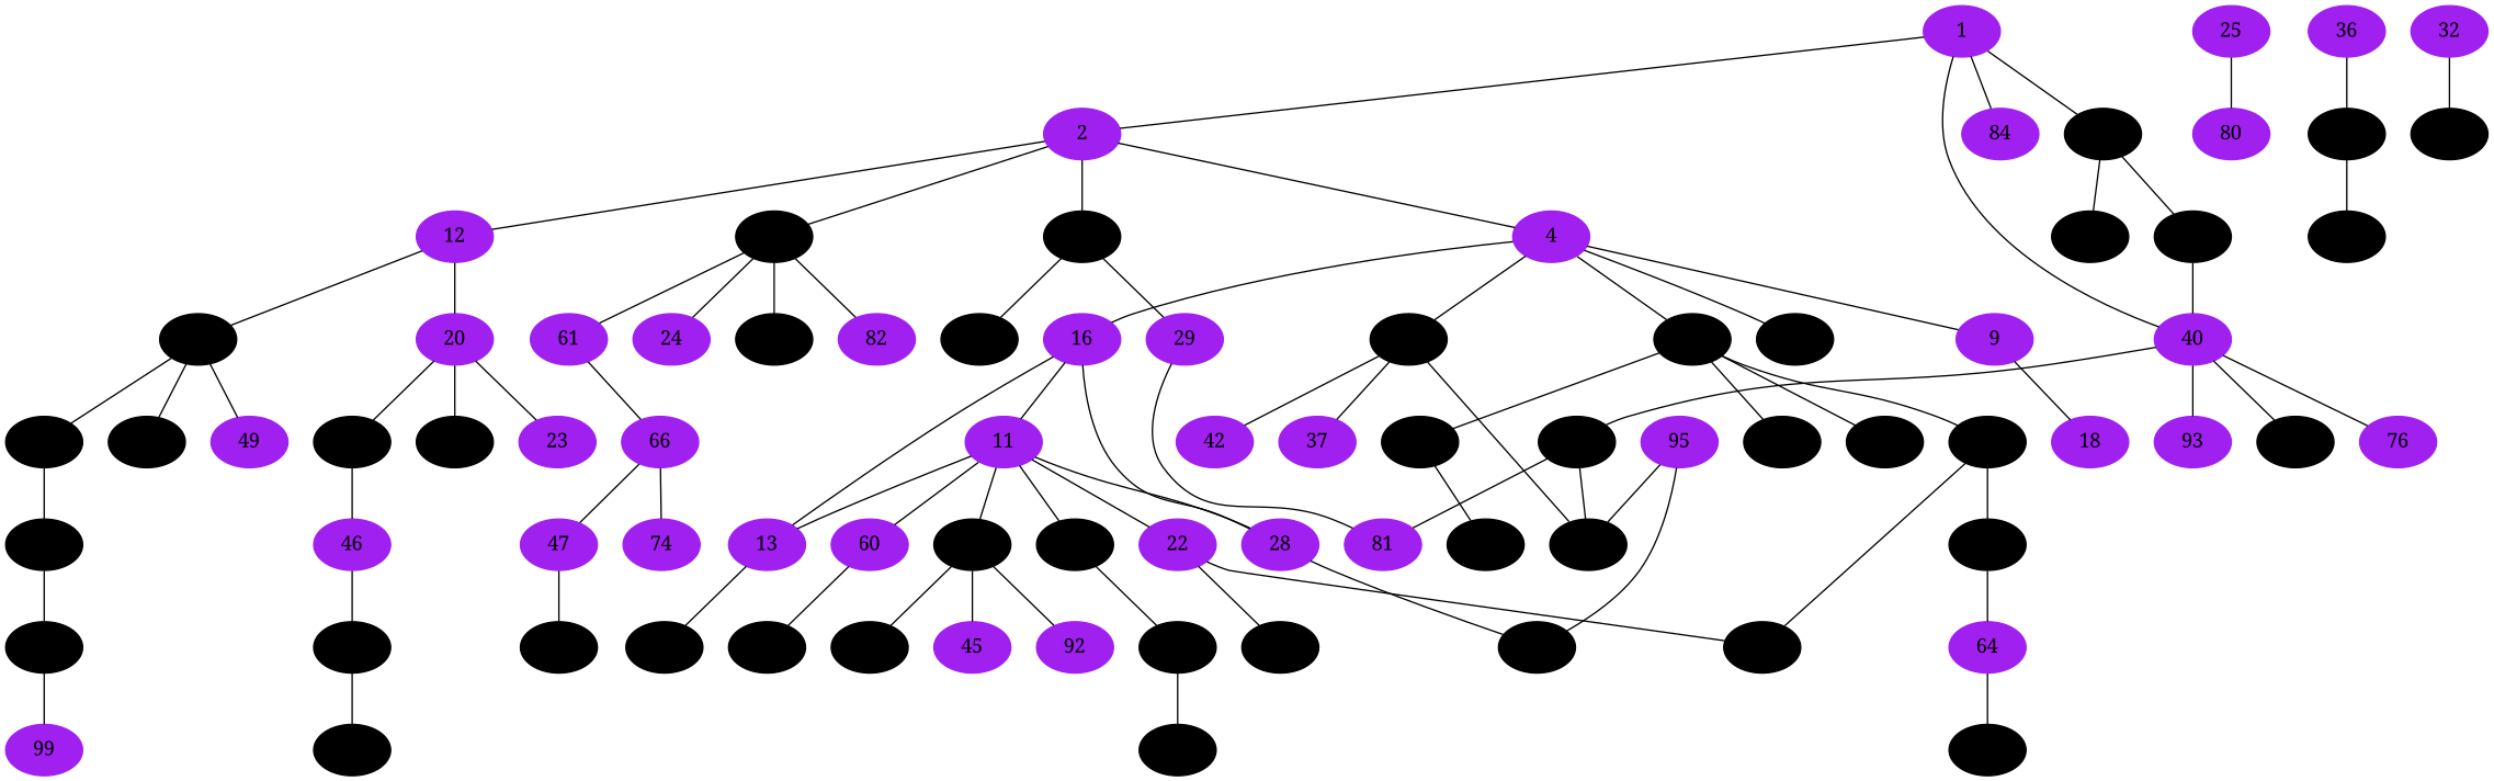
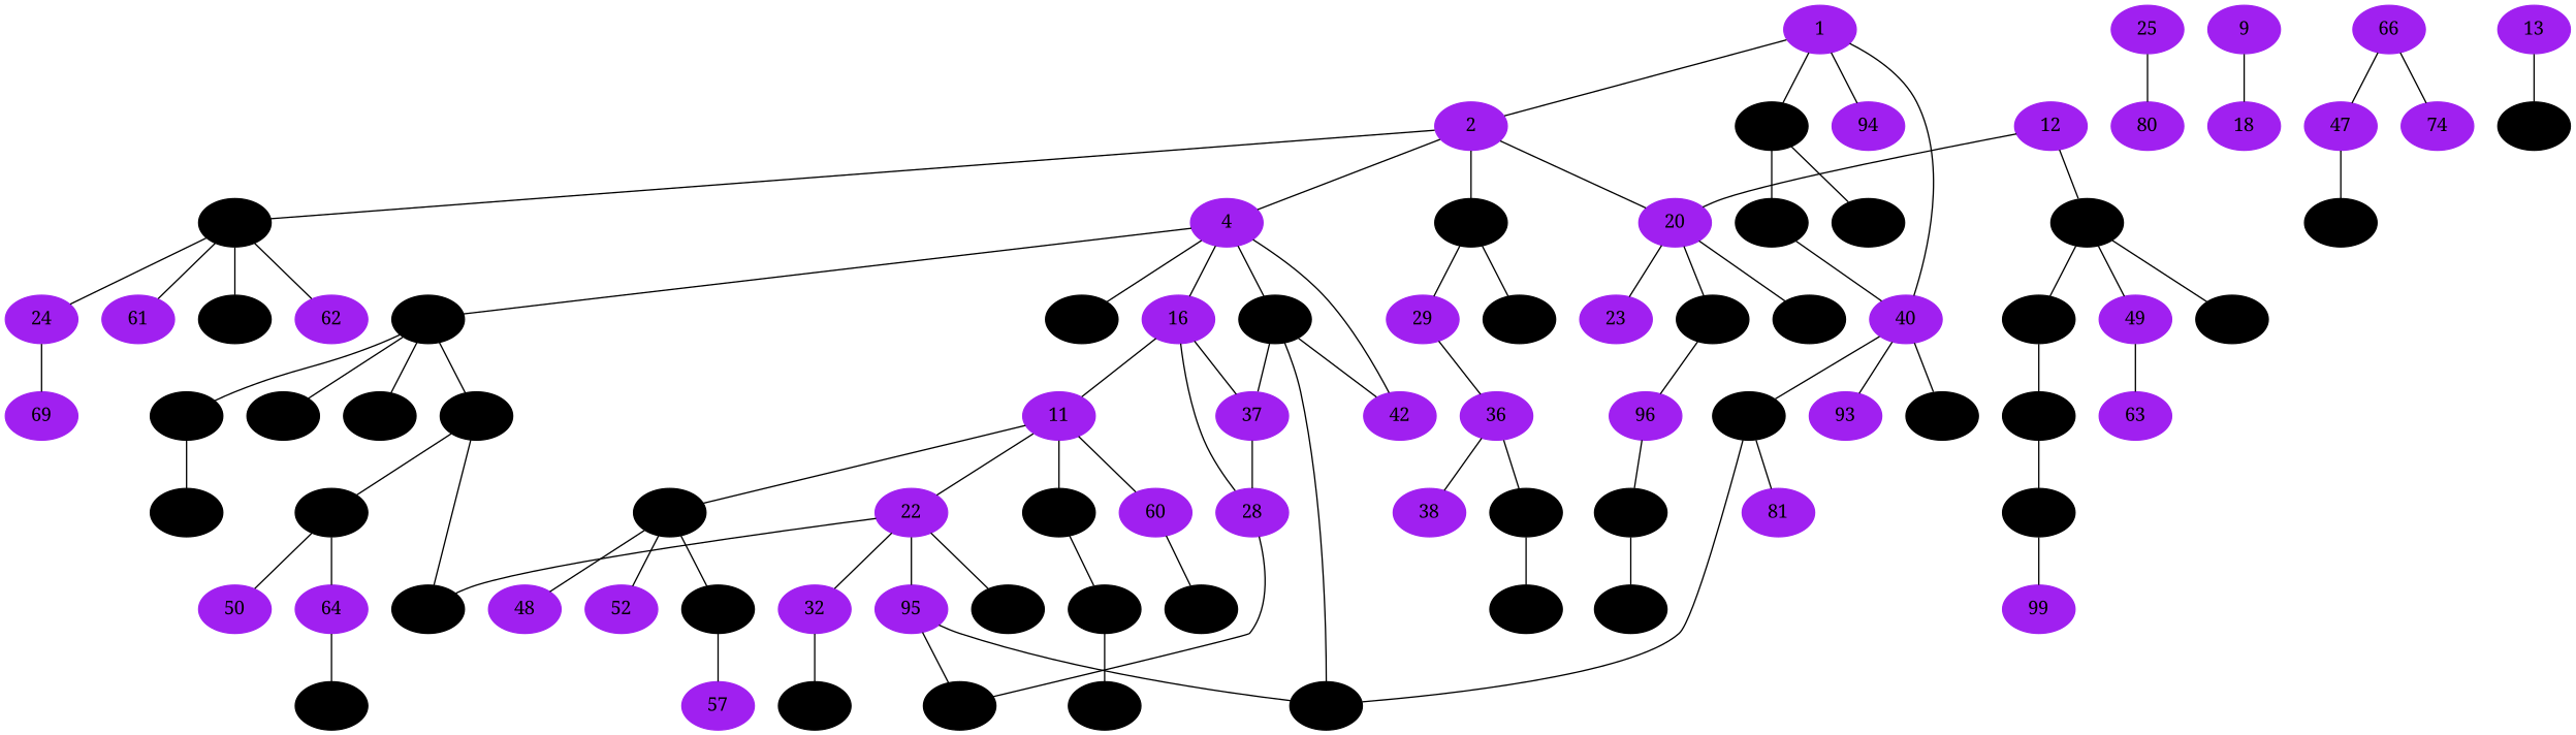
  graph {
    fontname="Noto Serif"
    node [color=purple fontname="Noto Serif" style=filled]
    edge [fontname="Noto Serif"]
    1
    2
    21 [color=black]
-   84
+   84 [label=94]
    40
    3 [color=black]
    4
    5 [color=black]
    12
    26 [color=black]
    56 [color=black]
    25
    80
    24
    61
    77 [color=black]
-   82
+   82 [label=62]
    6 [color=black]
    7 [color=black]
    9
    16
    27 [color=black]
    29
    75 [color=black]
    20
    31 [color=black]
+   69
    66
    8 [color=black]
    10 [color=black]
    17 [color=black]
    19 [color=black]
    18
    11
    13
    14 [color=black]
    22
    28
    33 [color=black]
    60
    37
    42
    59 [color=black]
    36
    58 [color=black]
    34 [color=black]
    89 [color=black]
    15 [color=black]
-   45
-   52 [label=92]
+   45 [label=48]
+   52
    55 [color=black]
    32
    n53 [label=95]
    71 [color=black]
    44 [color=black]
    70 [color=black]
    72 [color=black]
    23
    30 [color=black]
    78 [color=black]
    43 [color=black]
    49
    87 [color=black]
+   57
+   50
    64
-   46
+   46 [label=96]
    54 [color=black]
    88 [color=black]
    47
    41 [color=black]
    n72 [label=93]
    67 [color=black]
-   76
+   38
    39 [color=black]
    68 [color=black]
    79 [color=black]
+   63
    83 [color=black]
    73 [color=black]
    51 [color=black]
    81
    86 [color=black]
    85 [color=black]
    74
    n87 [label=99]
    1 -- 2
    1 -- 21
    1 -- 84
    1 -- 40
    2 -- 3
    2 -- 4
    2 -- 5
-   2 -- 12
+   2 -- 20
    21 -- 26
    21 -- 56
    40 -- 41
    40 -- n72
    40 -- 67
-   40 -- 76
    3 -- 24
    3 -- 61
    3 -- 77
    3 -- 82
    4 -- 6
    4 -- 7
-   4 -- 9
+   4 -- 42
    4 -- 16
    4 -- 27
    5 -- 29
    5 -- 75
    12 -- 20
    12 -- 31
    26 -- 40
    25 -- 80
-   61 -- 66
+   24 -- 69
    6 -- 8
    6 -- 10
    6 -- 17
    6 -- 19
    9 -- 18
    16 -- 11
    16 -- 28
-   16 -- 13
+   16 -- 37
    27 -- 37
    27 -- 42
    27 -- 59
-   29 -- 81
+   29 -- 36
    20 -- 23
    20 -- 30
    20 -- 78
    31 -- 43
    31 -- 49
    31 -- 87
    66 -- 47
    66 -- 74
    8 -- 58
    19 -- 34
    19 -- 89
-   11 -- 13
    11 -- 14
    11 -- 22
-   11 -- 28
+   37 -- 28
    11 -- 33
    11 -- 60
    13 -- 15
    14 -- 45
    14 -- 52
    14 -- 55
    22 -- 89
+   22 -- 32
+   22 -- n53
    22 -- 71
    28 -- 44
    33 -- 70
    60 -- 72
+   36 -- 38
    36 -- 39
+   34 -- 50
    34 -- 64
+   55 -- 57
    32 -- 54
    n53 -- 59
    n53 -- 44
    70 -- 83
    30 -- 46
    43 -- 79
+   49 -- 63
    64 -- 73
    46 -- 68
    47 -- 88
    41 -- 59
    41 -- 81
    39 -- 51
    68 -- 85
    79 -- 86
    86 -- n87
  }
